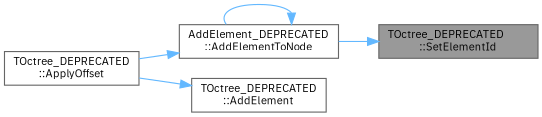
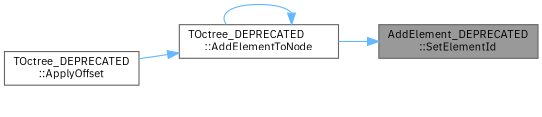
  digraph {
    fontname="IBM Plex Sans"
    rankdir=RL
    node [color=grey40 fillcolor=white fontname="IBM Plex Sans" fontsize=10 shape=box style=filled]
    edge [color=steelblue1 dir=back fontname="IBM Plex Sans" fontsize=10 labelfontname=Helvetica labelfontsize=10 style=solid]
-   n1 [color=gray40 fillcolor=grey60 fontcolor=black height=0.2 label="TOctree_DEPRECATED\l::SetElementId" width=0.4]
-   n2 [height=0.2 label="AddElement_DEPRECATED\l::AddElementToNode" width=0.4]
+   n1 [color=gray40 fillcolor=grey60 fontcolor=black height=0.2 label="AddElement_DEPRECATED\l::SetElementId" width=0.4]
+   n2 [height=0.2 label="TOctree_DEPRECATED\l::AddElementToNode" width=0.4]
    n3 [height=0.2 label="TOctree_DEPRECATED\l::ApplyOffset" width=0.4]
-   n4 [height=0.2 label="TOctree_DEPRECATED\l::AddElement" width=0.4]
    n1 -> n2
    n2 -> n2
    n2 -> n3
-   n4 -> n3
  }
